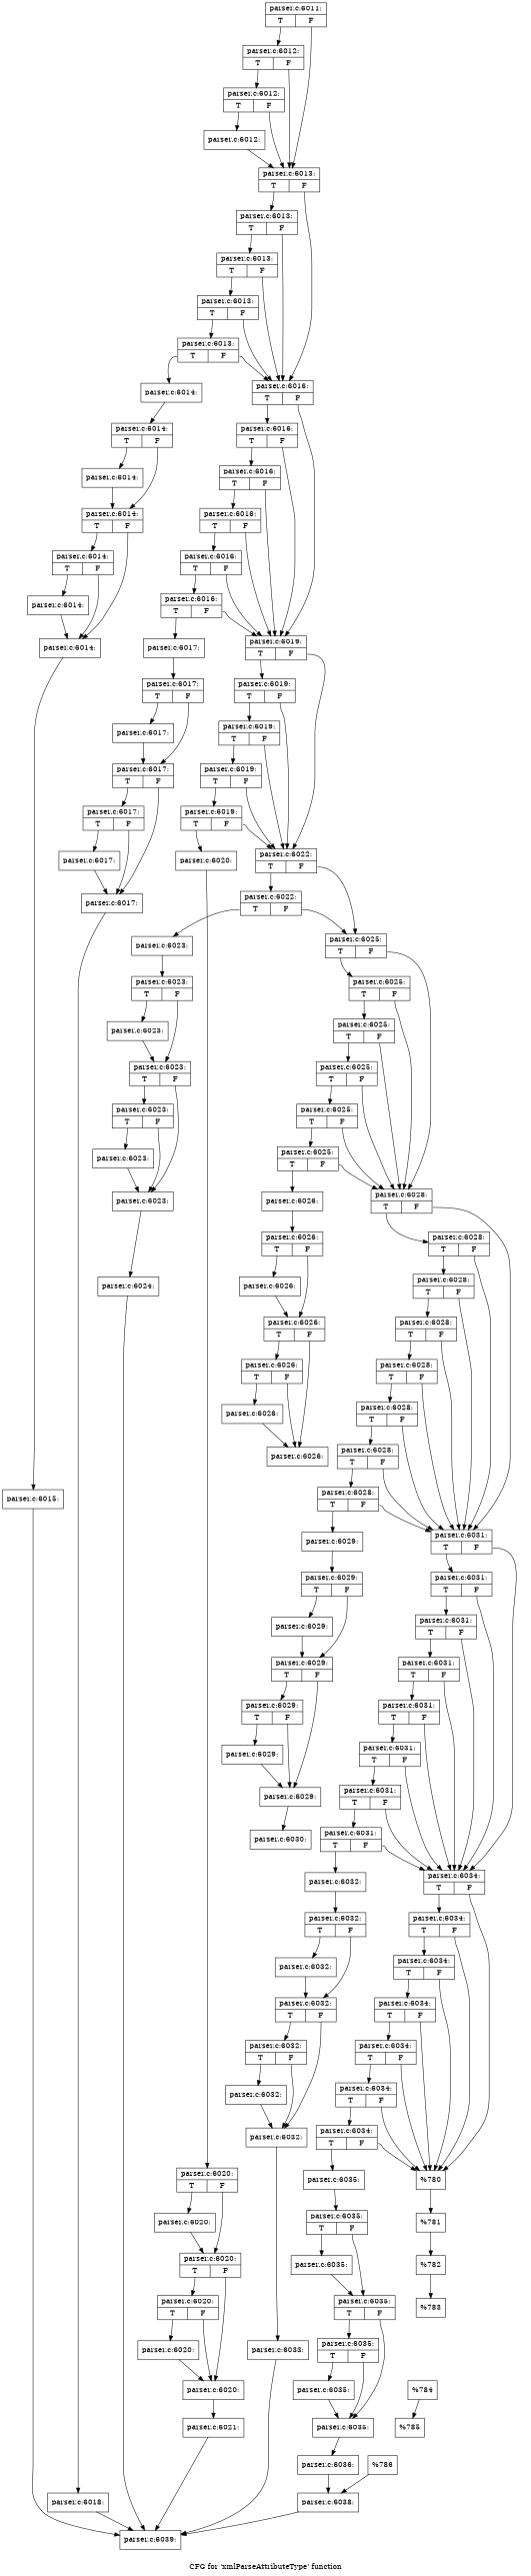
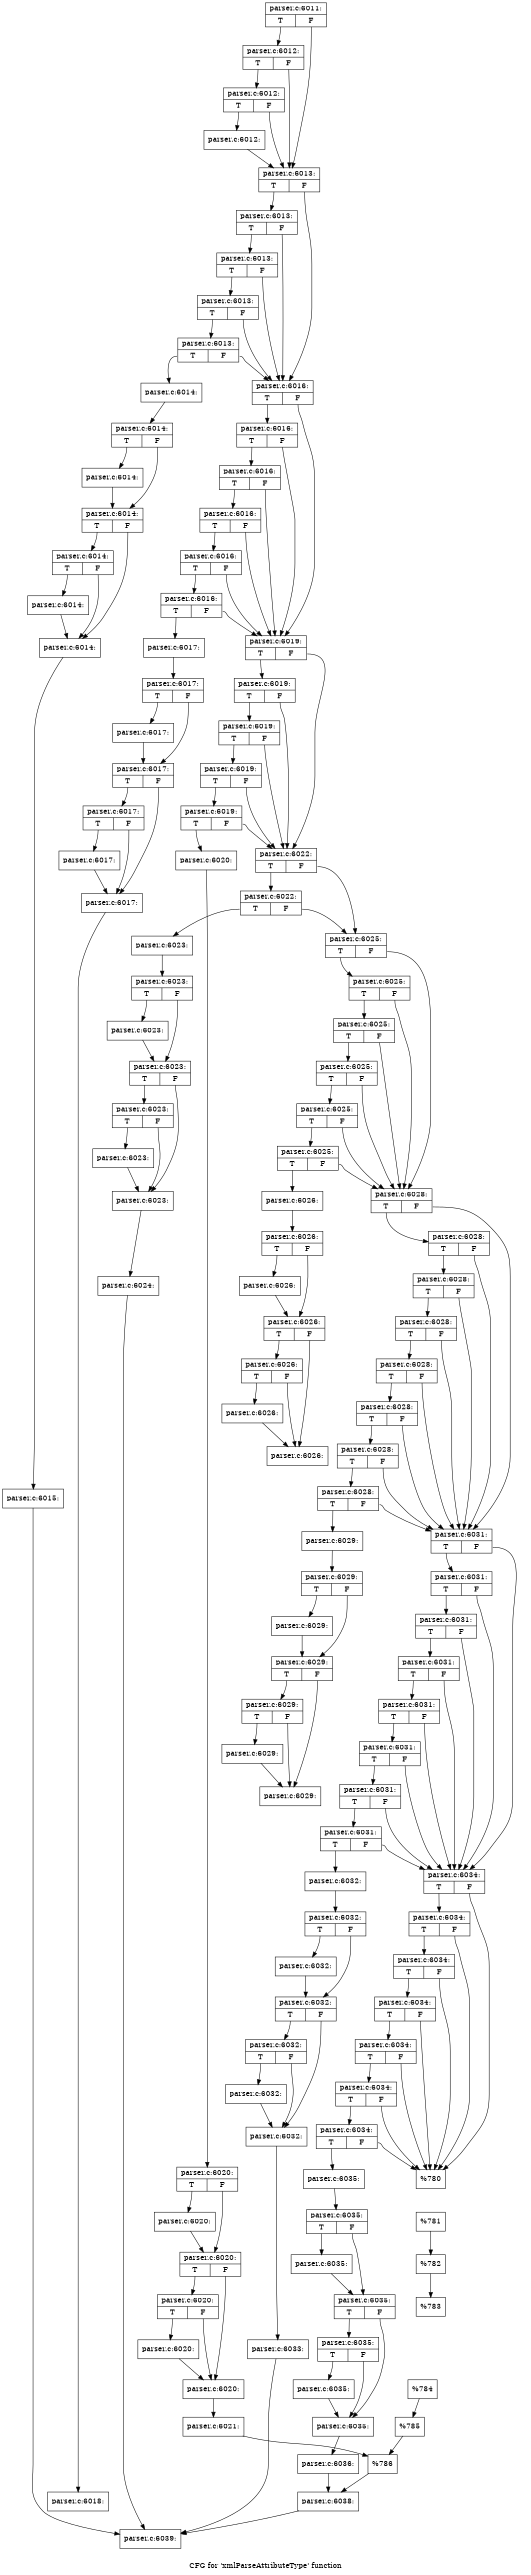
  digraph {
    label="CFG for 'xmlParseAttributeType' function"
    node [shape=record]
    edge [tailport=s0]
    n1 [label="{parser.c:6011:|{<s0>T|<s1>F}}"]
    n2 [label="{parser.c:6012:|{<s0>T|<s1>F}}"]
    n3 [label="{parser.c:6013:|{<s0>T|<s1>F}}"]
    n4 [label="{parser.c:6012:|{<s0>T|<s1>F}}"]
    n5 [label="{parser.c:6013:|{<s0>T|<s1>F}}"]
    n6 [label="{parser.c:6016:|{<s0>T|<s1>F}}"]
    n7 [label="{parser.c:6012:}"]
    n8 [label="{parser.c:6013:|{<s0>T|<s1>F}}"]
    n9 [label="{parser.c:6016:|{<s0>T|<s1>F}}"]
    n10 [label="{parser.c:6019:|{<s0>T|<s1>F}}"]
    n11 [label="{parser.c:6013:|{<s0>T|<s1>F}}"]
    n12 [label="{parser.c:6016:|{<s0>T|<s1>F}}"]
    n13 [label="{parser.c:6019:|{<s0>T|<s1>F}}"]
    n14 [label="{parser.c:6022:|{<s0>T|<s1>F}}"]
    n15 [label="{parser.c:6013:|{<s0>T|<s1>F}}"]
    n16 [label="{parser.c:6014:}"]
    n17 [label="{parser.c:6014:|{<s0>T|<s1>F}}"]
    n18 [label="{parser.c:6014:}"]
    n19 [label="{parser.c:6014:|{<s0>T|<s1>F}}"]
    n20 [label="{parser.c:6014:|{<s0>T|<s1>F}}"]
    n21 [label="{parser.c:6014:}"]
    n22 [label="{parser.c:6014:}"]
    n23 [label="{parser.c:6015:}"]
    n24 [label="{parser.c:6039:}"]
    n25 [label="{parser.c:6016:|{<s0>T|<s1>F}}"]
    n26 [label="{parser.c:6019:|{<s0>T|<s1>F}}"]
    n27 [label="{parser.c:6022:|{<s0>T|<s1>F}}"]
    n28 [label="{parser.c:6025:|{<s0>T|<s1>F}}"]
    n29 [label="{parser.c:6016:|{<s0>T|<s1>F}}"]
    n30 [label="{parser.c:6016:|{<s0>T|<s1>F}}"]
    n31 [label="{parser.c:6017:}"]
    n32 [label="{parser.c:6017:|{<s0>T|<s1>F}}"]
    n33 [label="{parser.c:6017:}"]
    n34 [label="{parser.c:6017:|{<s0>T|<s1>F}}"]
    n35 [label="{parser.c:6017:|{<s0>T|<s1>F}}"]
    n36 [label="{parser.c:6017:}"]
    n37 [label="{parser.c:6017:}"]
    n38 [label="{parser.c:6018:}"]
    n39 [label="{parser.c:6019:|{<s0>T|<s1>F}}"]
    n40 [label="{parser.c:6023:}"]
    n41 [label="{parser.c:6025:|{<s0>T|<s1>F}}"]
    n42 [label="{parser.c:6028:|{<s0>T|<s1>F}}"]
    n43 [label="{parser.c:6019:|{<s0>T|<s1>F}}"]
    n44 [label="{parser.c:6020:}"]
    n45 [label="{parser.c:6020:|{<s0>T|<s1>F}}"]
    n46 [label="{parser.c:6020:}"]
    n47 [label="{parser.c:6020:|{<s0>T|<s1>F}}"]
    n48 [label="{parser.c:6020:|{<s0>T|<s1>F}}"]
    n49 [label="{parser.c:6020:}"]
    n50 [label="{parser.c:6020:}"]
    n51 [label="{parser.c:6021:}"]
    n52 [label="{parser.c:6023:|{<s0>T|<s1>F}}"]
    n53 [label="{parser.c:6025:|{<s0>T|<s1>F}}"]
    n54 [label="{parser.c:6028:|{<s0>T|<s1>F}}"]
    n55 [label="{parser.c:6031:|{<s0>T|<s1>F}}"]
    n56 [label="{parser.c:6023:}"]
    n57 [label="{parser.c:6023:|{<s0>T|<s1>F}}"]
    n58 [label="{parser.c:6023:|{<s0>T|<s1>F}}"]
    n59 [label="{parser.c:6023:}"]
    n60 [label="{parser.c:6023:}"]
    n61 [label="{parser.c:6024:}"]
    n62 [label="{parser.c:6025:|{<s0>T|<s1>F}}"]
    n63 [label="{parser.c:6028:|{<s0>T|<s1>F}}"]
    n64 [label="{parser.c:6031:|{<s0>T|<s1>F}}"]
    n65 [label="{parser.c:6034:|{<s0>T|<s1>F}}"]
    n66 [label="{parser.c:6025:|{<s0>T|<s1>F}}"]
    n67 [label="{parser.c:6025:|{<s0>T|<s1>F}}"]
    n68 [label="{parser.c:6026:}"]
    n69 [label="{parser.c:6026:|{<s0>T|<s1>F}}"]
    n70 [label="{parser.c:6026:}"]
    n71 [label="{parser.c:6026:|{<s0>T|<s1>F}}"]
    n72 [label="{parser.c:6026:|{<s0>T|<s1>F}}"]
    n73 [label="{parser.c:6026:}"]
    n74 [label="{parser.c:6026:}"]
    n75 [label="{parser.c:6028:|{<s0>T|<s1>F}}"]
    n76 [label="{parser.c:6031:|{<s0>T|<s1>F}}"]
    n77 [label="{parser.c:6034:|{<s0>T|<s1>F}}"]
    n78 [label="{%780}"]
    n79 [label="{parser.c:6028:|{<s0>T|<s1>F}}"]
    n80 [label="{parser.c:6028:|{<s0>T|<s1>F}}"]
    n81 [label="{parser.c:6028:|{<s0>T|<s1>F}}"]
    n82 [label="{parser.c:6028:|{<s0>T|<s1>F}}"]
    n83 [label="{parser.c:6029:}"]
    n84 [label="{parser.c:6029:|{<s0>T|<s1>F}}"]
    n85 [label="{parser.c:6029:}"]
    n86 [label="{parser.c:6029:|{<s0>T|<s1>F}}"]
    n87 [label="{parser.c:6029:|{<s0>T|<s1>F}}"]
    n88 [label="{parser.c:6029:}"]
    n89 [label="{parser.c:6029:}"]
-   n90 [label="{parser.c:6030:}"]
    n91 [label="{parser.c:6031:|{<s0>T|<s1>F}}"]
    n92 [label="{parser.c:6034:|{<s0>T|<s1>F}}"]
    n93 [label="{%781}"]
    n94 [label="{parser.c:6031:|{<s0>T|<s1>F}}"]
    n95 [label="{parser.c:6031:|{<s0>T|<s1>F}}"]
    n96 [label="{parser.c:6031:|{<s0>T|<s1>F}}"]
    n97 [label="{parser.c:6031:|{<s0>T|<s1>F}}"]
    n98 [label="{parser.c:6032:}"]
    n99 [label="{parser.c:6032:|{<s0>T|<s1>F}}"]
    n100 [label="{parser.c:6032:}"]
    n101 [label="{parser.c:6032:|{<s0>T|<s1>F}}"]
    n102 [label="{parser.c:6032:|{<s0>T|<s1>F}}"]
    n103 [label="{parser.c:6032:}"]
    n104 [label="{parser.c:6032:}"]
    n105 [label="{parser.c:6033:}"]
    n106 [label="{parser.c:6034:|{<s0>T|<s1>F}}"]
    n107 [label="{%782}"]
    n108 [label="{parser.c:6034:|{<s0>T|<s1>F}}"]
    n109 [label="{parser.c:6034:|{<s0>T|<s1>F}}"]
    n110 [label="{parser.c:6034:|{<s0>T|<s1>F}}"]
    n111 [label="{parser.c:6035:}"]
    n112 [label="{parser.c:6035:|{<s0>T|<s1>F}}"]
    n113 [label="{parser.c:6035:}"]
    n114 [label="{parser.c:6035:|{<s0>T|<s1>F}}"]
    n115 [label="{parser.c:6035:|{<s0>T|<s1>F}}"]
    n116 [label="{parser.c:6035:}"]
    n117 [label="{parser.c:6035:}"]
    n118 [label="{parser.c:6036:}"]
    n119 [label="{parser.c:6038:}"]
    n120 [label="{%783}"]
    n121 [label="{%784}"]
    n122 [label="{%785}"]
    n123 [label="{%786}"]
    n1 -> n2
    n1 -> n3 [tailport=s1]
    n2 -> n3 [tailport=s1]
    n2 -> n4
    n3 -> n5
    n3 -> n6 [tailport=s1]
    n4 -> n3 [tailport=s1]
    n4 -> n7
    n5 -> n6 [tailport=s1]
    n5 -> n8
    n6 -> n9
    n6 -> n10 [tailport=s1]
    n7 -> n3
    n8 -> n6 [tailport=s1]
    n8 -> n11
    n9 -> n10 [tailport=s1]
    n9 -> n12
    n10 -> n13
    n10 -> n14 [tailport=s1]
    n11 -> n6 [tailport=s1]
    n11 -> n15
    n12 -> n10 [tailport=s1]
    n12 -> n25
    n13 -> n14 [tailport=s1]
    n13 -> n26
    n14 -> n27
    n14 -> n28 [tailport=s1]
    n15 -> n6 [tailport=s1]
    n15 -> n16
    n16 -> n17
    n17 -> n18
    n17 -> n19 [tailport=s1]
    n18 -> n19
    n19 -> n20
    n19 -> n21 [tailport=s1]
    n20 -> n21 [tailport=s1]
    n20 -> n22
    n21 -> n23
    n22 -> n21
    n23 -> n24
    n25 -> n10 [tailport=s1]
    n25 -> n29
    n26 -> n14 [tailport=s1]
    n26 -> n39
    n27 -> n28 [tailport=s1]
    n27 -> n40
    n28 -> n41
    n28 -> n42 [tailport=s1]
    n29 -> n10 [tailport=s1]
    n29 -> n30
    n30 -> n10 [tailport=s1]
    n30 -> n31
    n31 -> n32
    n32 -> n33
    n32 -> n34 [tailport=s1]
    n33 -> n34
    n34 -> n35
    n34 -> n36 [tailport=s1]
    n35 -> n36 [tailport=s1]
    n35 -> n37
    n36 -> n38
    n37 -> n36
-   n38 -> n24
    n39 -> n14 [tailport=s1]
    n39 -> n43
    n40 -> n52
    n41 -> n42 [tailport=s1]
    n41 -> n53
    n42 -> n54
    n42 -> n55 [tailport=s1]
    n43 -> n14 [tailport=s1]
    n43 -> n44
    n44 -> n45
    n45 -> n46
    n45 -> n47 [tailport=s1]
    n46 -> n47
    n47 -> n48
    n47 -> n49 [tailport=s1]
    n48 -> n49 [tailport=s1]
    n48 -> n50
    n49 -> n51
    n50 -> n49
-   n51 -> n24
+   n51 -> n123
    n52 -> n56
    n52 -> n57 [tailport=s1]
    n53 -> n42 [tailport=s1]
    n53 -> n62
    n54 -> n55 [tailport=s1]
    n54 -> n63
    n55 -> n64
    n55 -> n65 [tailport=s1]
    n56 -> n57
    n57 -> n58
    n57 -> n59 [tailport=s1]
    n58 -> n59 [tailport=s1]
    n58 -> n60
    n59 -> n61
    n60 -> n59
    n61 -> n24
    n62 -> n42 [tailport=s1]
    n62 -> n66
    n63 -> n55 [tailport=s1]
    n63 -> n75
    n64 -> n65 [tailport=s1]
    n64 -> n76
    n65 -> n77
    n65 -> n78 [tailport=s1]
    n66 -> n42 [tailport=s1]
    n66 -> n67
    n67 -> n42 [tailport=s1]
    n67 -> n68
    n68 -> n69
    n69 -> n70
    n69 -> n71 [tailport=s1]
    n70 -> n71
    n71 -> n72
    n71 -> n73 [tailport=s1]
    n72 -> n73 [tailport=s1]
    n72 -> n74
    n74 -> n73
    n75 -> n55 [tailport=s1]
    n75 -> n79
    n76 -> n65 [tailport=s1]
    n76 -> n91
    n77 -> n78 [tailport=s1]
    n77 -> n92
-   n78 -> n93
    n79 -> n55 [tailport=s1]
    n79 -> n80
    n80 -> n55 [tailport=s1]
    n80 -> n81
    n81 -> n55 [tailport=s1]
    n81 -> n82
    n82 -> n55 [tailport=s1]
    n82 -> n83
    n83 -> n84
    n84 -> n85
    n84 -> n86 [tailport=s1]
    n85 -> n86
    n86 -> n87
    n86 -> n88 [tailport=s1]
    n87 -> n88 [tailport=s1]
    n87 -> n89
-   n88 -> n90
    n89 -> n88
    n91 -> n65 [tailport=s1]
    n91 -> n94
    n92 -> n78 [tailport=s1]
    n92 -> n106
    n93 -> n107
    n94 -> n65 [tailport=s1]
    n94 -> n95
    n95 -> n65 [tailport=s1]
    n95 -> n96
    n96 -> n65 [tailport=s1]
    n96 -> n97
    n97 -> n65 [tailport=s1]
    n97 -> n98
    n98 -> n99
    n99 -> n100
    n99 -> n101 [tailport=s1]
    n100 -> n101
    n101 -> n102
    n101 -> n103 [tailport=s1]
    n102 -> n103 [tailport=s1]
    n102 -> n104
    n103 -> n105
    n104 -> n103
    n105 -> n24
    n106 -> n78 [tailport=s1]
    n106 -> n108
    n107 -> n120
    n108 -> n78 [tailport=s1]
    n108 -> n109
    n109 -> n78 [tailport=s1]
    n109 -> n110
    n110 -> n78 [tailport=s1]
    n110 -> n111
    n111 -> n112
    n112 -> n113
    n112 -> n114 [tailport=s1]
    n113 -> n114
    n114 -> n115
    n114 -> n116 [tailport=s1]
    n115 -> n116 [tailport=s1]
    n115 -> n117
    n116 -> n118
    n117 -> n116
    n118 -> n119
    n119 -> n24
    n121 -> n122
+   n122 -> n123
    n123 -> n119
  }
